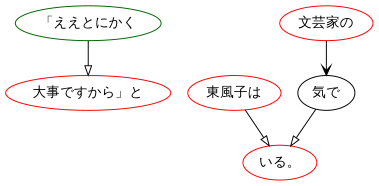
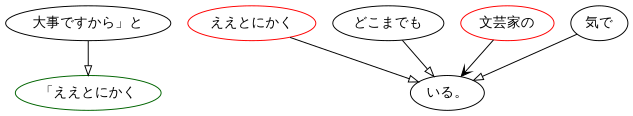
  digraph {
    node [color=red]
    edge [arrowhead=onormal]
    n1 [color=darkgreen label="「ええとにかく"]
-   n2 [label="大事ですから」と"]
-   n3 [label="いる。"]
-   n4 [label="東風子は"]
+   n2 [color=black label="大事ですから」と"]
+   n3 [color=black label="いる。"]
+   n4 [label="ええとにかく"]
+   n5 [color=black label="どこまでも"]
    n6 [label="文芸家の"]
    n7 [color=black label="気で"]
-   n1 -> n2
+   n2 -> n1
    n4 -> n3
-   n6 -> n7 [arrowhead=vee]
+   n5 -> n3
+   n6 -> n3 [arrowhead=vee]
    n7 -> n3
  }
